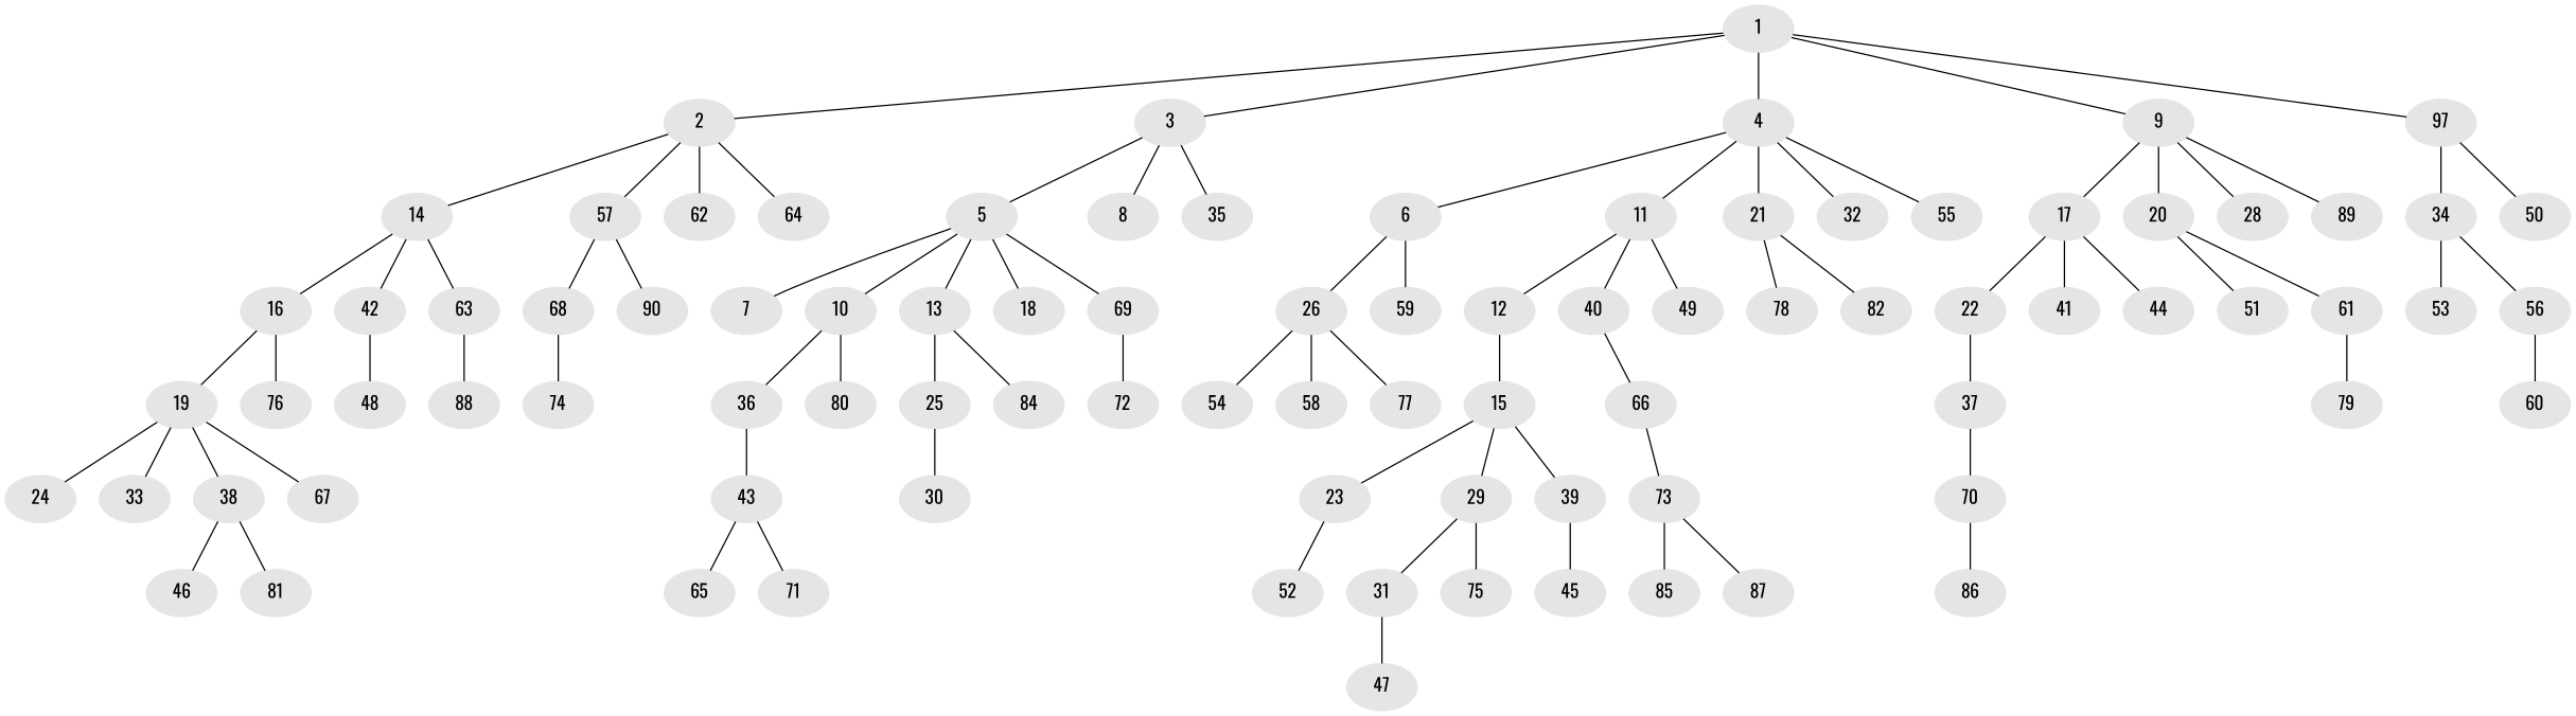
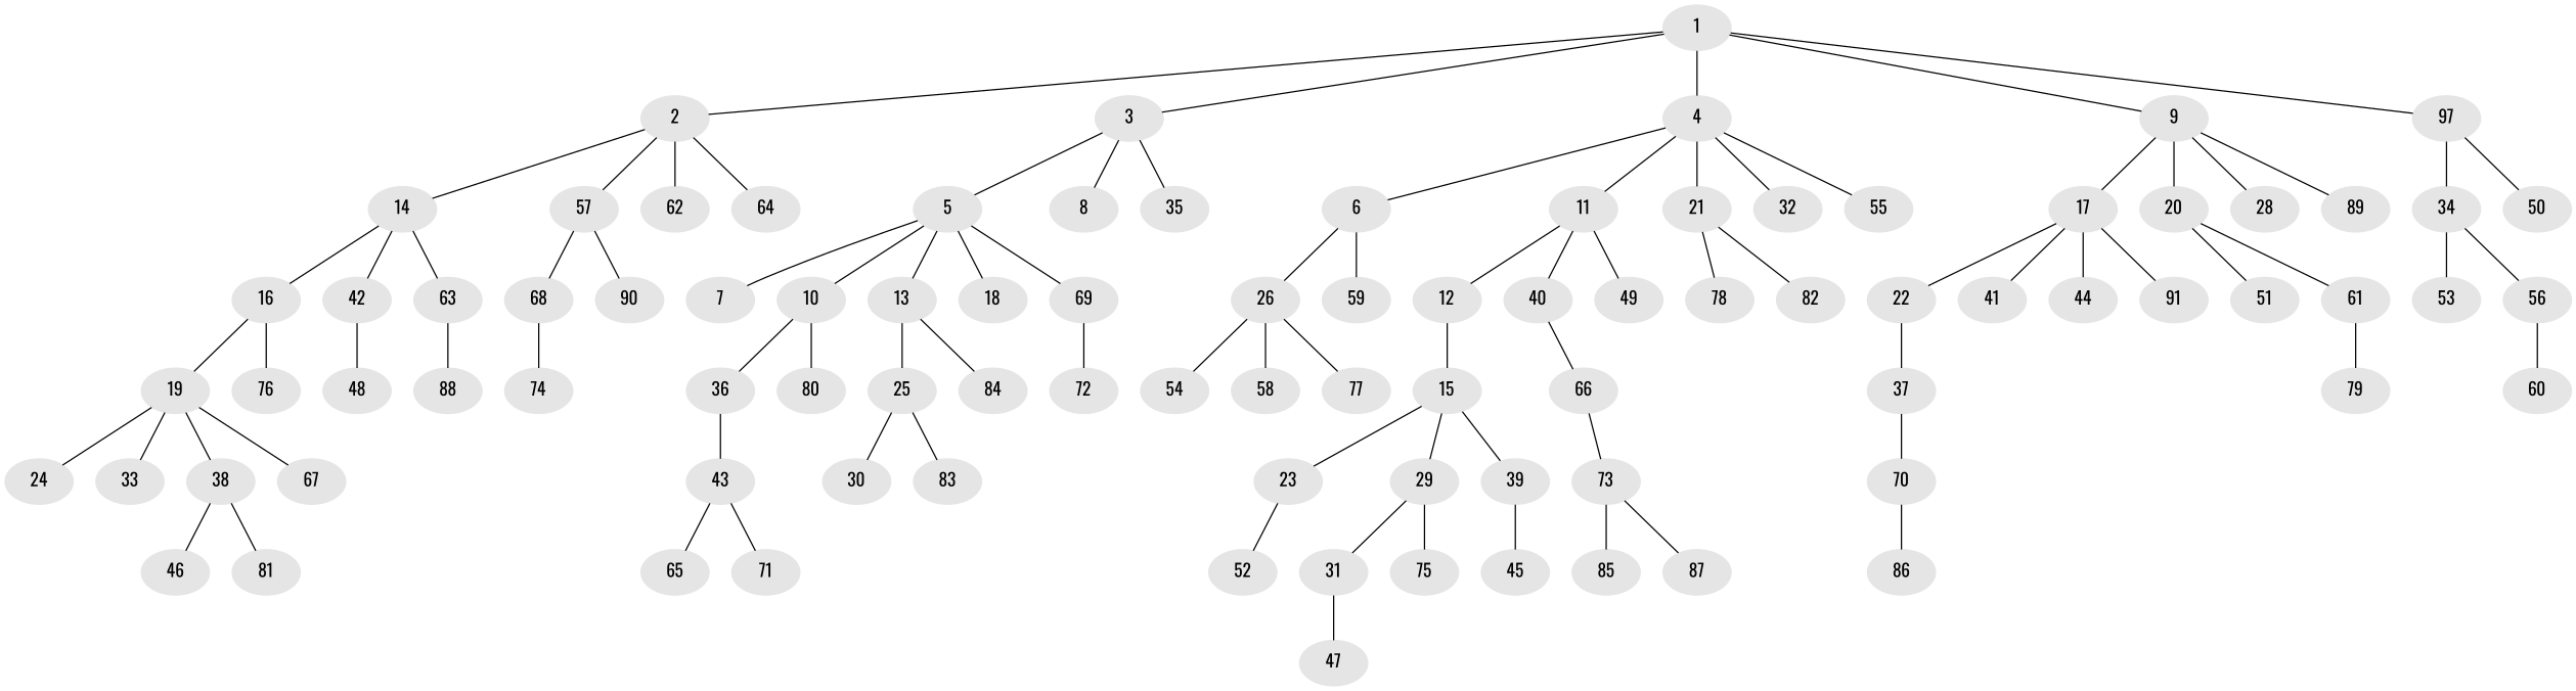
  graph {
    fontname=Oswald
    node [color=gray90 fontname=Oswald style=filled]
    edge [fontname=Oswald]
    1
    2
    3
    4
    9
    n6 [label=97]
    14
    57
    62
    64
    5
    8
    35
    6
    11
    21
    32
    55
    17
    20
    28
    89
    34
    50
    16
    42
    63
    68
    90
    7
    10
    13
    18
    69
    26
    59
    12
    40
    49
    78
    82
    36
    80
    25
    84
    72
    54
    58
    77
    22
    41
    44
+   91
    51
    61
    43
    15
    66
    23
    29
    39
    30
+   83
    19
    76
    48
    88
    52
    31
    75
    45
    24
    33
    38
    67
    37
    46
    81
    79
    70
    53
    56
    47
    60
    65
    71
    86
    73
    74
    85
    87
    1 -- 2
    1 -- 3
    1 -- 4
    1 -- 9
    1 -- n6
    2 -- 14
    2 -- 57
    2 -- 62
    2 -- 64
    3 -- 5
    3 -- 8
    3 -- 35
    4 -- 6
    4 -- 11
    4 -- 21
    4 -- 32
    4 -- 55
    9 -- 17
    9 -- 20
    9 -- 28
    9 -- 89
    n6 -- 34
    n6 -- 50
    14 -- 16
    14 -- 42
    14 -- 63
    57 -- 68
    57 -- 90
    5 -- 7
    5 -- 10
    5 -- 13
    5 -- 18
    5 -- 69
    6 -- 26
    6 -- 59
    11 -- 12
    11 -- 40
    11 -- 49
    21 -- 78
    21 -- 82
    17 -- 22
    17 -- 41
    17 -- 44
+   17 -- 91
    20 -- 51
    20 -- 61
    34 -- 53
    34 -- 56
    16 -- 19
    16 -- 76
    42 -- 48
    63 -- 88
    68 -- 74
    10 -- 36
    10 -- 80
    13 -- 25
    13 -- 84
    69 -- 72
    26 -- 54
    26 -- 58
    26 -- 77
    12 -- 15
    40 -- 66
    36 -- 43
    25 -- 30
+   25 -- 83
    22 -- 37
    61 -- 79
    43 -- 65
    43 -- 71
    15 -- 23
    15 -- 29
    15 -- 39
    66 -- 73
    23 -- 52
    29 -- 31
    29 -- 75
    39 -- 45
    19 -- 24
    19 -- 33
    19 -- 38
    19 -- 67
    31 -- 47
    38 -- 46
    38 -- 81
    37 -- 70
    70 -- 86
    56 -- 60
    73 -- 85
    73 -- 87
  }
